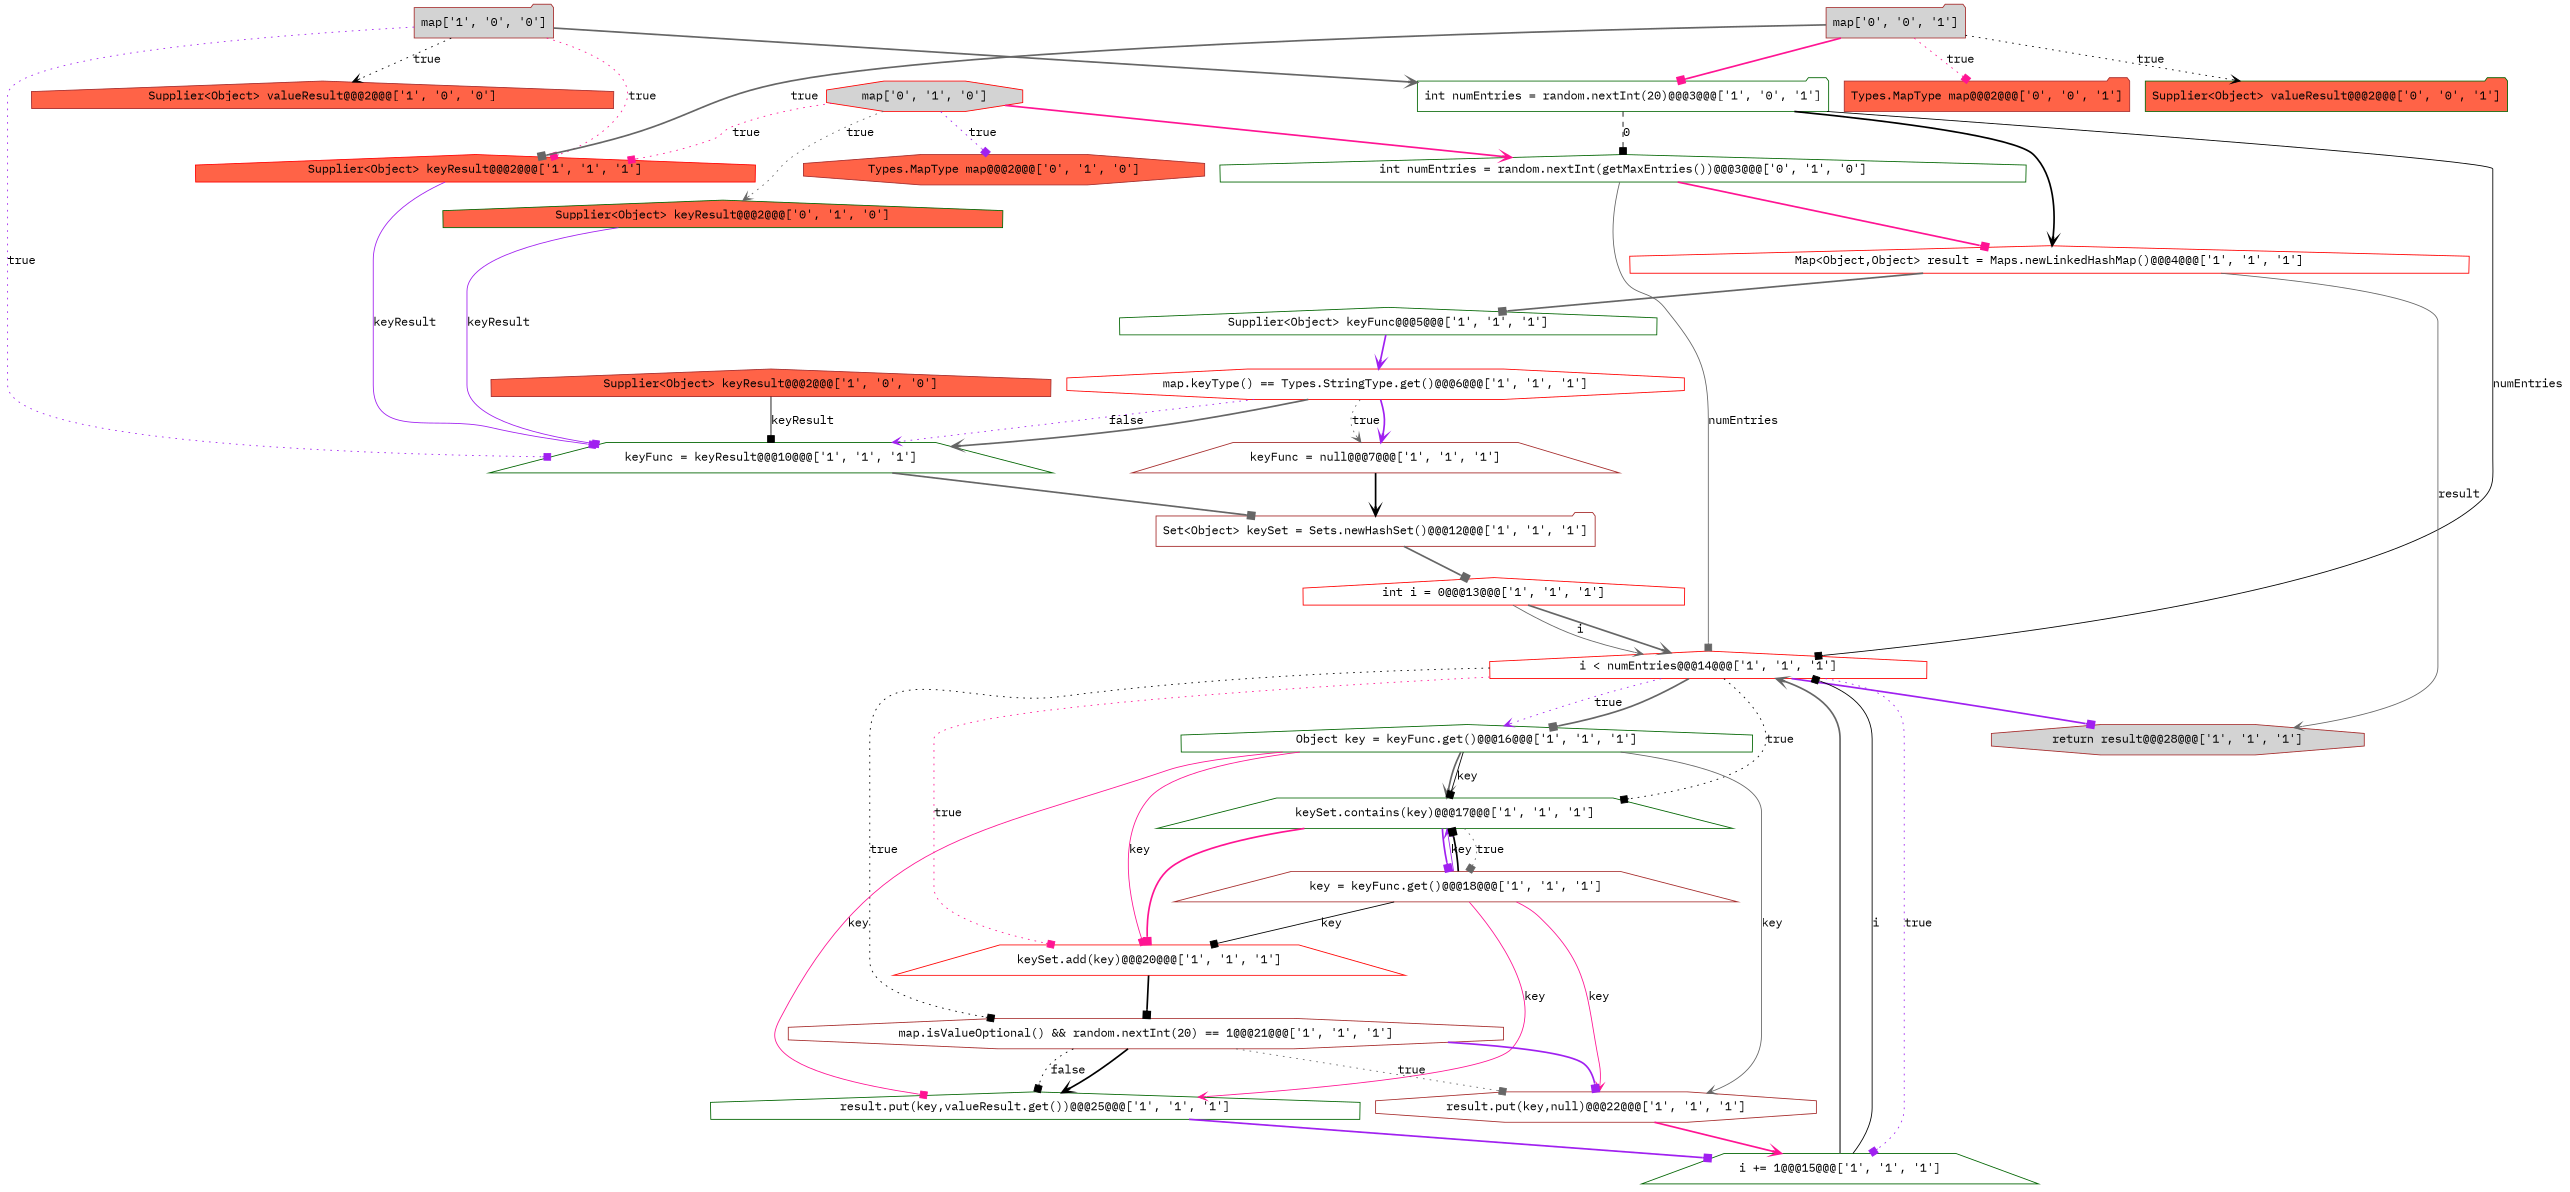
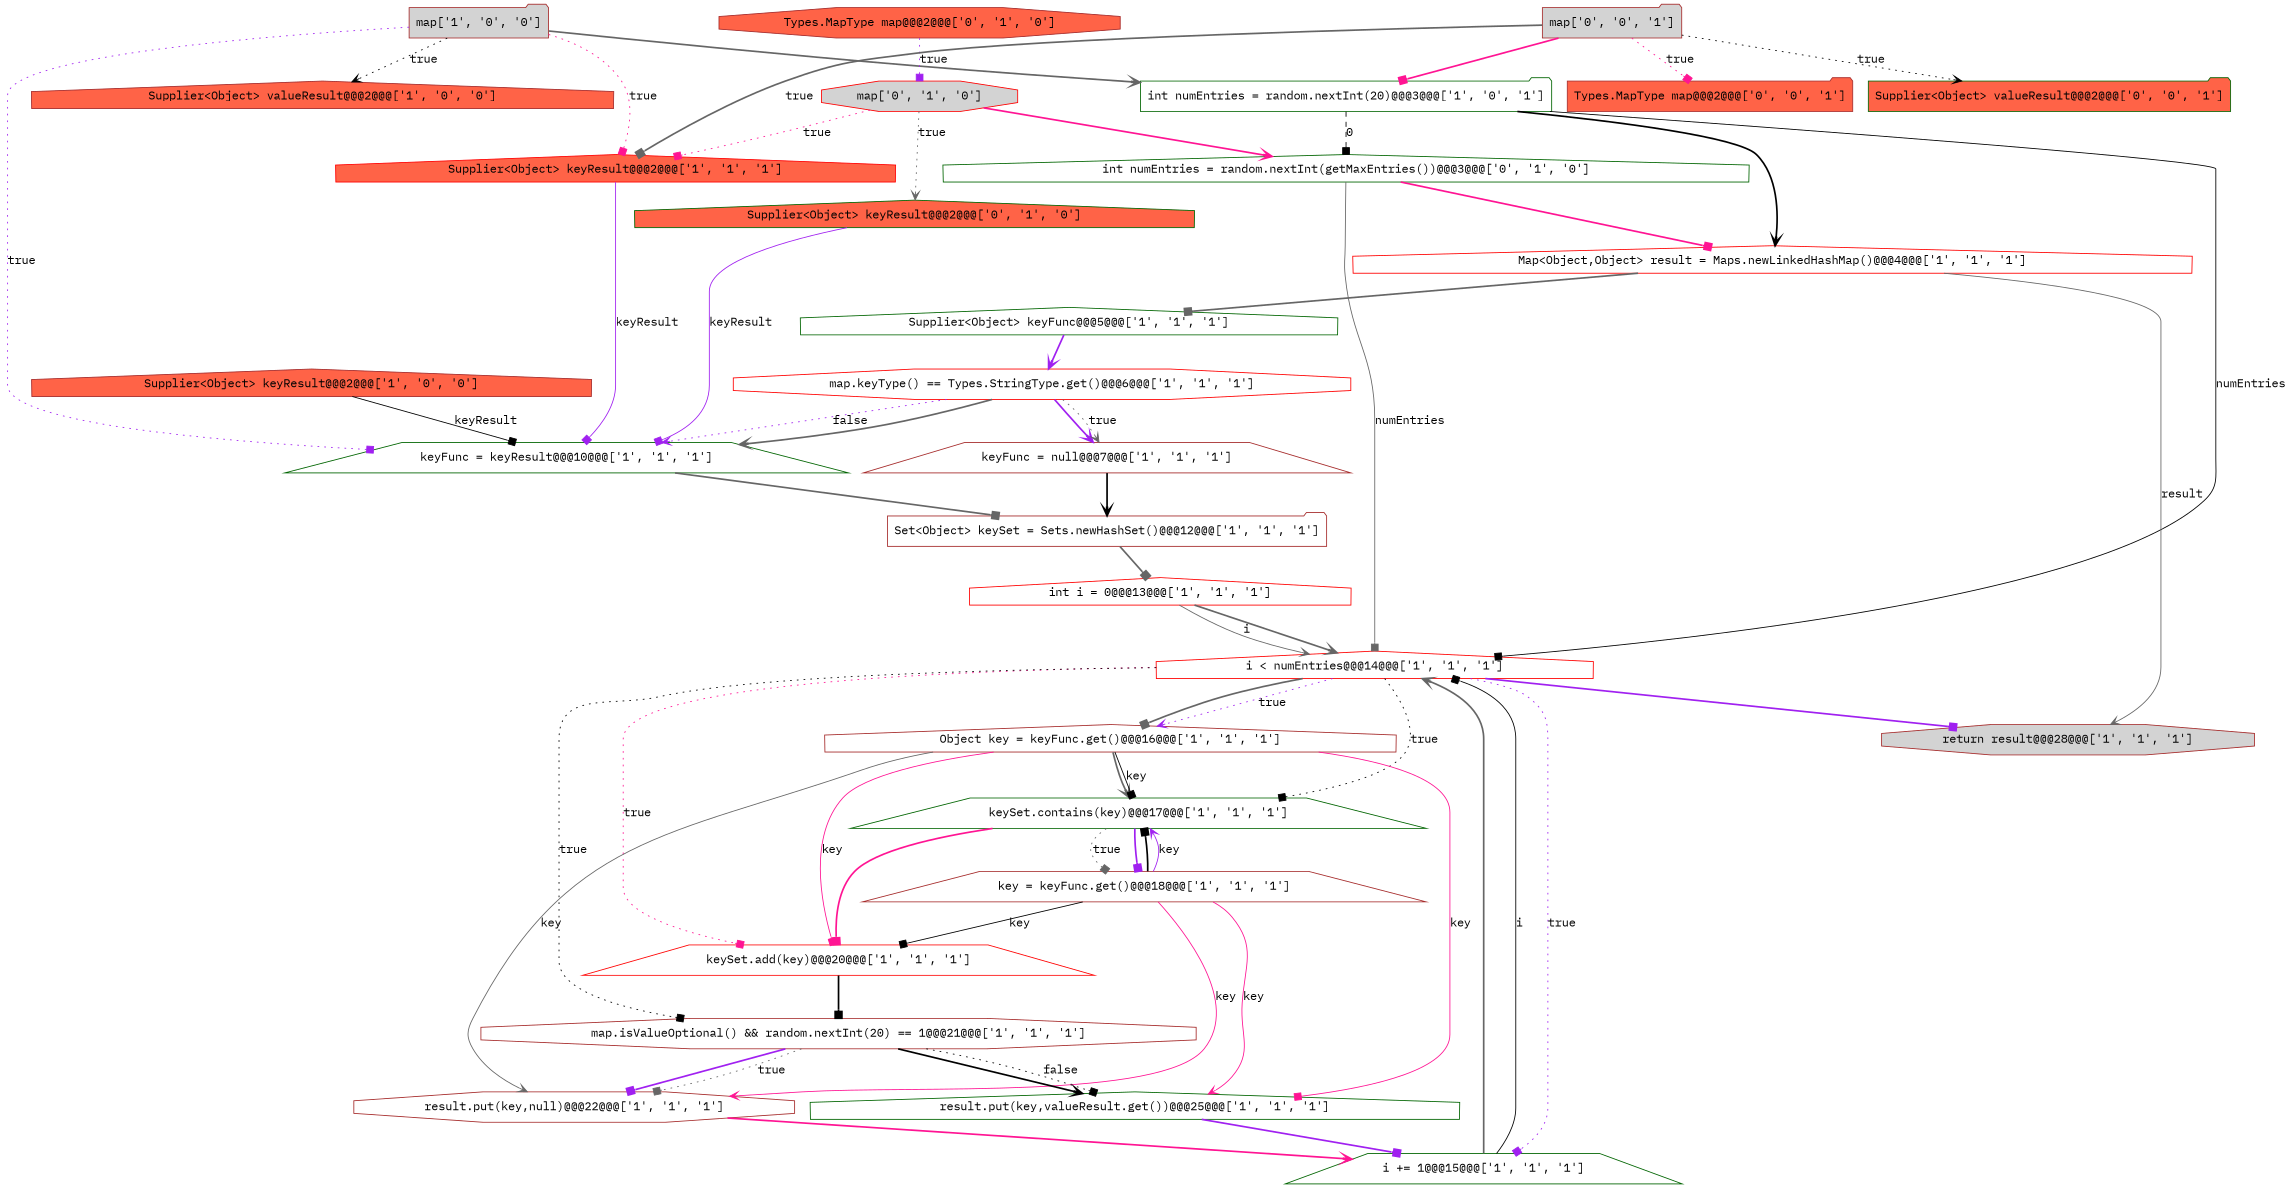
  digraph {
    fontname="IBM Plex Mono"
    node [color=brown fillcolor=white fontname="IBM Plex Mono" shape=house style=filled]
    edge [arrowhead=box color=gray40 fontname="IBM Plex Mono" style=bold]
    n1 [color=darkgreen label="Supplier<Object> keyFunc@@@5@@@['1', '1', '1']"]
    n2 [color=red label="map.keyType() == Types.StringType.get()@@@6@@@['1', '1', '1']" shape=octagon]
    n3 [color=darkgreen label="keyFunc = keyResult@@@10@@@['1', '1', '1']" shape=trapezium]
    n4 [label="keyFunc = null@@@7@@@['1', '1', '1']" shape=trapezium]
    n5 [fillcolor=lightgray label="map['1', '0', '0']" shape=folder]
    n6 [fillcolor=tomato label="Supplier<Object> valueResult@@@2@@@['1', '0', '0']"]
    n7 [color=red fillcolor=tomato label="Supplier<Object> keyResult@@@2@@@['1', '1', '1']"]
    n8 [color=darkgreen label="int numEntries = random.nextInt(20)@@@3@@@['1', '0', '1']" shape=folder]
    n9 [fillcolor=tomato label="Supplier<Object> keyResult@@@2@@@['1', '0', '0']"]
    n10 [color=red label="Map<Object,Object> result = Maps.newLinkedHashMap()@@@4@@@['1', '1', '1']"]
    n11 [color=darkgreen label="int numEntries = random.nextInt(getMaxEntries())@@@3@@@['0', '1', '0']"]
    n12 [color=red label="i < numEntries@@@14@@@['1', '1', '1']"]
    n13 [label="key = keyFunc.get()@@@18@@@['1', '1', '1']" shape=trapezium]
    n14 [color=red label="keySet.add(key)@@@20@@@['1', '1', '1']" shape=trapezium]
    n15 [color=darkgreen label="result.put(key,valueResult.get())@@@25@@@['1', '1', '1']"]
    n16 [label="result.put(key,null)@@@22@@@['1', '1', '1']" shape=octagon]
    n17 [color=darkgreen label="keySet.contains(key)@@@17@@@['1', '1', '1']" shape=trapezium]
    n18 [label="map.isValueOptional() && random.nextInt(20) == 1@@@21@@@['1', '1', '1']" shape=octagon]
    n19 [color=darkgreen label="i += 1@@@15@@@['1', '1', '1']" shape=trapezium]
    n20 [label="Set<Object> keySet = Sets.newHashSet()@@@12@@@['1', '1', '1']" shape=folder]
    n21 [color=red label="int i = 0@@@13@@@['1', '1', '1']"]
-   n22 [color=darkgreen label="Object key = keyFunc.get()@@@16@@@['1', '1', '1']"]
+   n22 [label="Object key = keyFunc.get()@@@16@@@['1', '1', '1']"]
    n23 [fillcolor=lightgray label="return result@@@28@@@['1', '1', '1']" shape=octagon]
    n24 [fillcolor=tomato label="Types.MapType map@@@2@@@['0', '1', '0']" shape=octagon]
    n25 [fillcolor=tomato label="Types.MapType map@@@2@@@['0', '0', '1']" shape=folder]
    n26 [color=red fillcolor=lightgray label="map['0', '1', '0']" shape=octagon]
    n27 [color=darkgreen fillcolor=tomato label="Supplier<Object> keyResult@@@2@@@['0', '1', '0']"]
    n28 [fillcolor=lightgray label="map['0', '0', '1']" shape=folder]
    n29 [color=darkgreen fillcolor=tomato label="Supplier<Object> valueResult@@@2@@@['0', '0', '1']" shape=folder]
    n1 -> n2 [arrowhead=vee color=purple]
    n2 -> n3 [arrowhead=vee color=purple label=false style=dotted]
    n2 -> n3 [arrowhead=vee]
    n2 -> n4 [arrowhead=vee color=purple]
    n2 -> n4 [arrowhead=vee label=true style=dotted]
    n3 -> n20
    n4 -> n20 [arrowhead=vee color=black]
    n5 -> n3 [color=purple label=true style=dotted]
    n5 -> n6 [arrowhead=vee color=black label=true style=dotted]
    n5 -> n7 [color=deeppink label=true style=dotted]
    n5 -> n8 [arrowhead=vee]
    n7 -> n3 [color=purple label=keyResult style=solid]
    n8 -> n10 [arrowhead=vee color=black]
    n8 -> n11 [color=black label=0 style=dashed]
    n8 -> n12 [color=black label=numEntries style=solid]
    n9 -> n3 [color=black label=keyResult style=solid]
    n10 -> n1
    n10 -> n23 [arrowhead=vee label=result style=solid]
    n11 -> n10 [color=deeppink]
    n11 -> n12 [label=numEntries style=solid]
    n12 -> n14 [color=deeppink label=true style=dotted]
    n12 -> n17 [color=black label=true style=dotted]
    n12 -> n18 [color=black label=true style=dotted]
    n12 -> n19 [color=purple label=true style=dotted]
    n12 -> n22 [arrowhead=vee color=purple label=true style=dotted]
    n12 -> n22
    n12 -> n23 [color=purple]
    n13 -> n14 [color=black label=key style=solid]
    n13 -> n15 [arrowhead=vee color=deeppink label=key style=solid]
    n13 -> n16 [arrowhead=vee color=deeppink label=key style=solid]
    n13 -> n17 [arrowhead=vee color=purple label=key style=solid]
    n13 -> n17 [color=black]
    n14 -> n18 [color=black]
    n15 -> n19 [color=purple]
    n16 -> n19 [arrowhead=vee color=deeppink]
    n17 -> n13 [label=true style=dotted]
    n17 -> n13 [color=purple]
    n17 -> n14 [color=deeppink]
    n18 -> n15 [arrowhead=vee color=black]
    n18 -> n15 [color=black label=false style=dotted]
    n18 -> n16 [color=purple]
    n18 -> n16 [label=true style=dotted]
    n19 -> n12 [arrowhead=vee]
    n19 -> n12 [color=black label=i style=solid]
    n20 -> n21
    n21 -> n12 [arrowhead=vee]
    n21 -> n12 [arrowhead=vee label=i style=solid]
    n22 -> n14 [color=deeppink label=key style=solid]
    n22 -> n15 [color=deeppink label=key style=solid]
    n22 -> n16 [arrowhead=vee label=key style=solid]
    n22 -> n17 [arrowhead=vee]
    n22 -> n17 [color=black label=key style=solid]
    n26 -> n7 [color=deeppink label=true style=dotted]
    n26 -> n11 [arrowhead=vee color=deeppink]
-   n26 -> n24 [color=purple label=true style=dotted]
+   n24 -> n26 [color=purple label=true style=dotted]
    n26 -> n27 [arrowhead=vee label=true style=dotted]
    n27 -> n3 [color=purple label=keyResult style=solid]
    n28 -> n7 [label=true]
    n28 -> n8 [color=deeppink]
    n28 -> n25 [color=deeppink label=true style=dotted]
    n28 -> n29 [arrowhead=vee color=black label=true style=dotted]
  }
